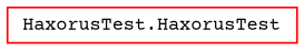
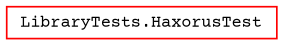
  digraph {
    rankdir=TB
    fontname="Courier Prime"
-   n1 [color=red fillcolor=white fontname="Courier Prime" fontsize=10 height=0.2 label="HaxorusTest.HaxorusTest" shape=box style=filled width=0.4]
+   n1 [color=red fillcolor=white fontname="Courier Prime" fontsize=10 height=0.2 label="LibraryTests.HaxorusTest" shape=box style=filled width=0.4]
  }
